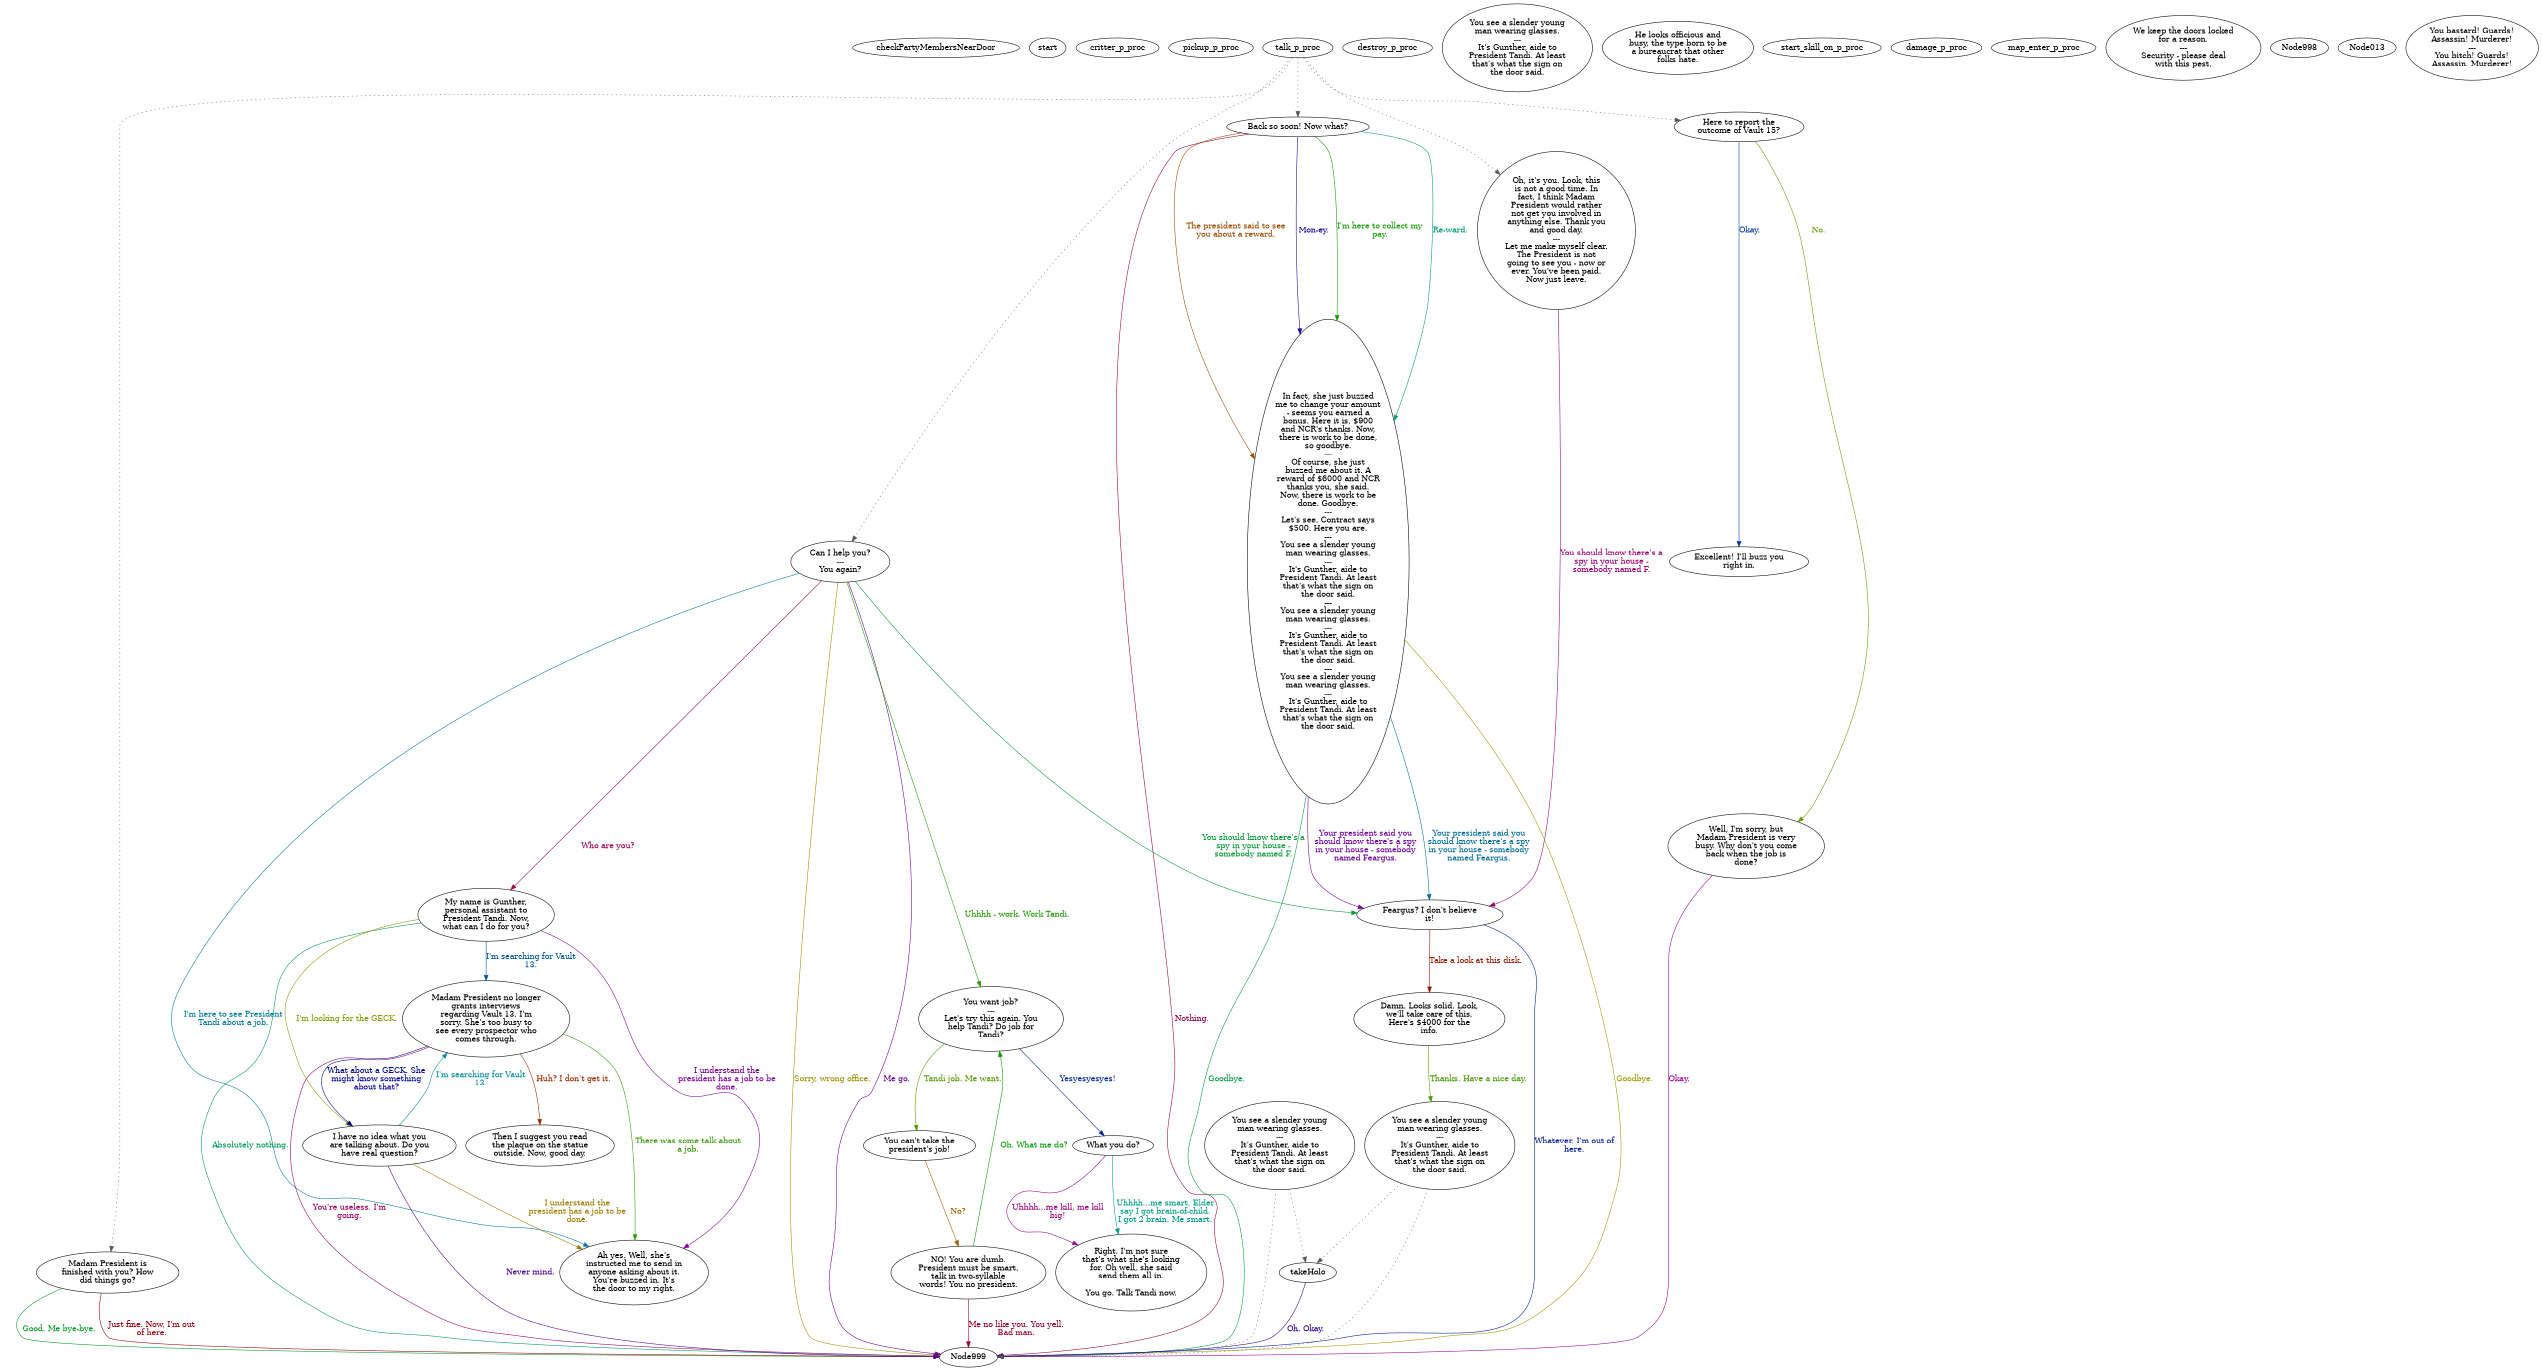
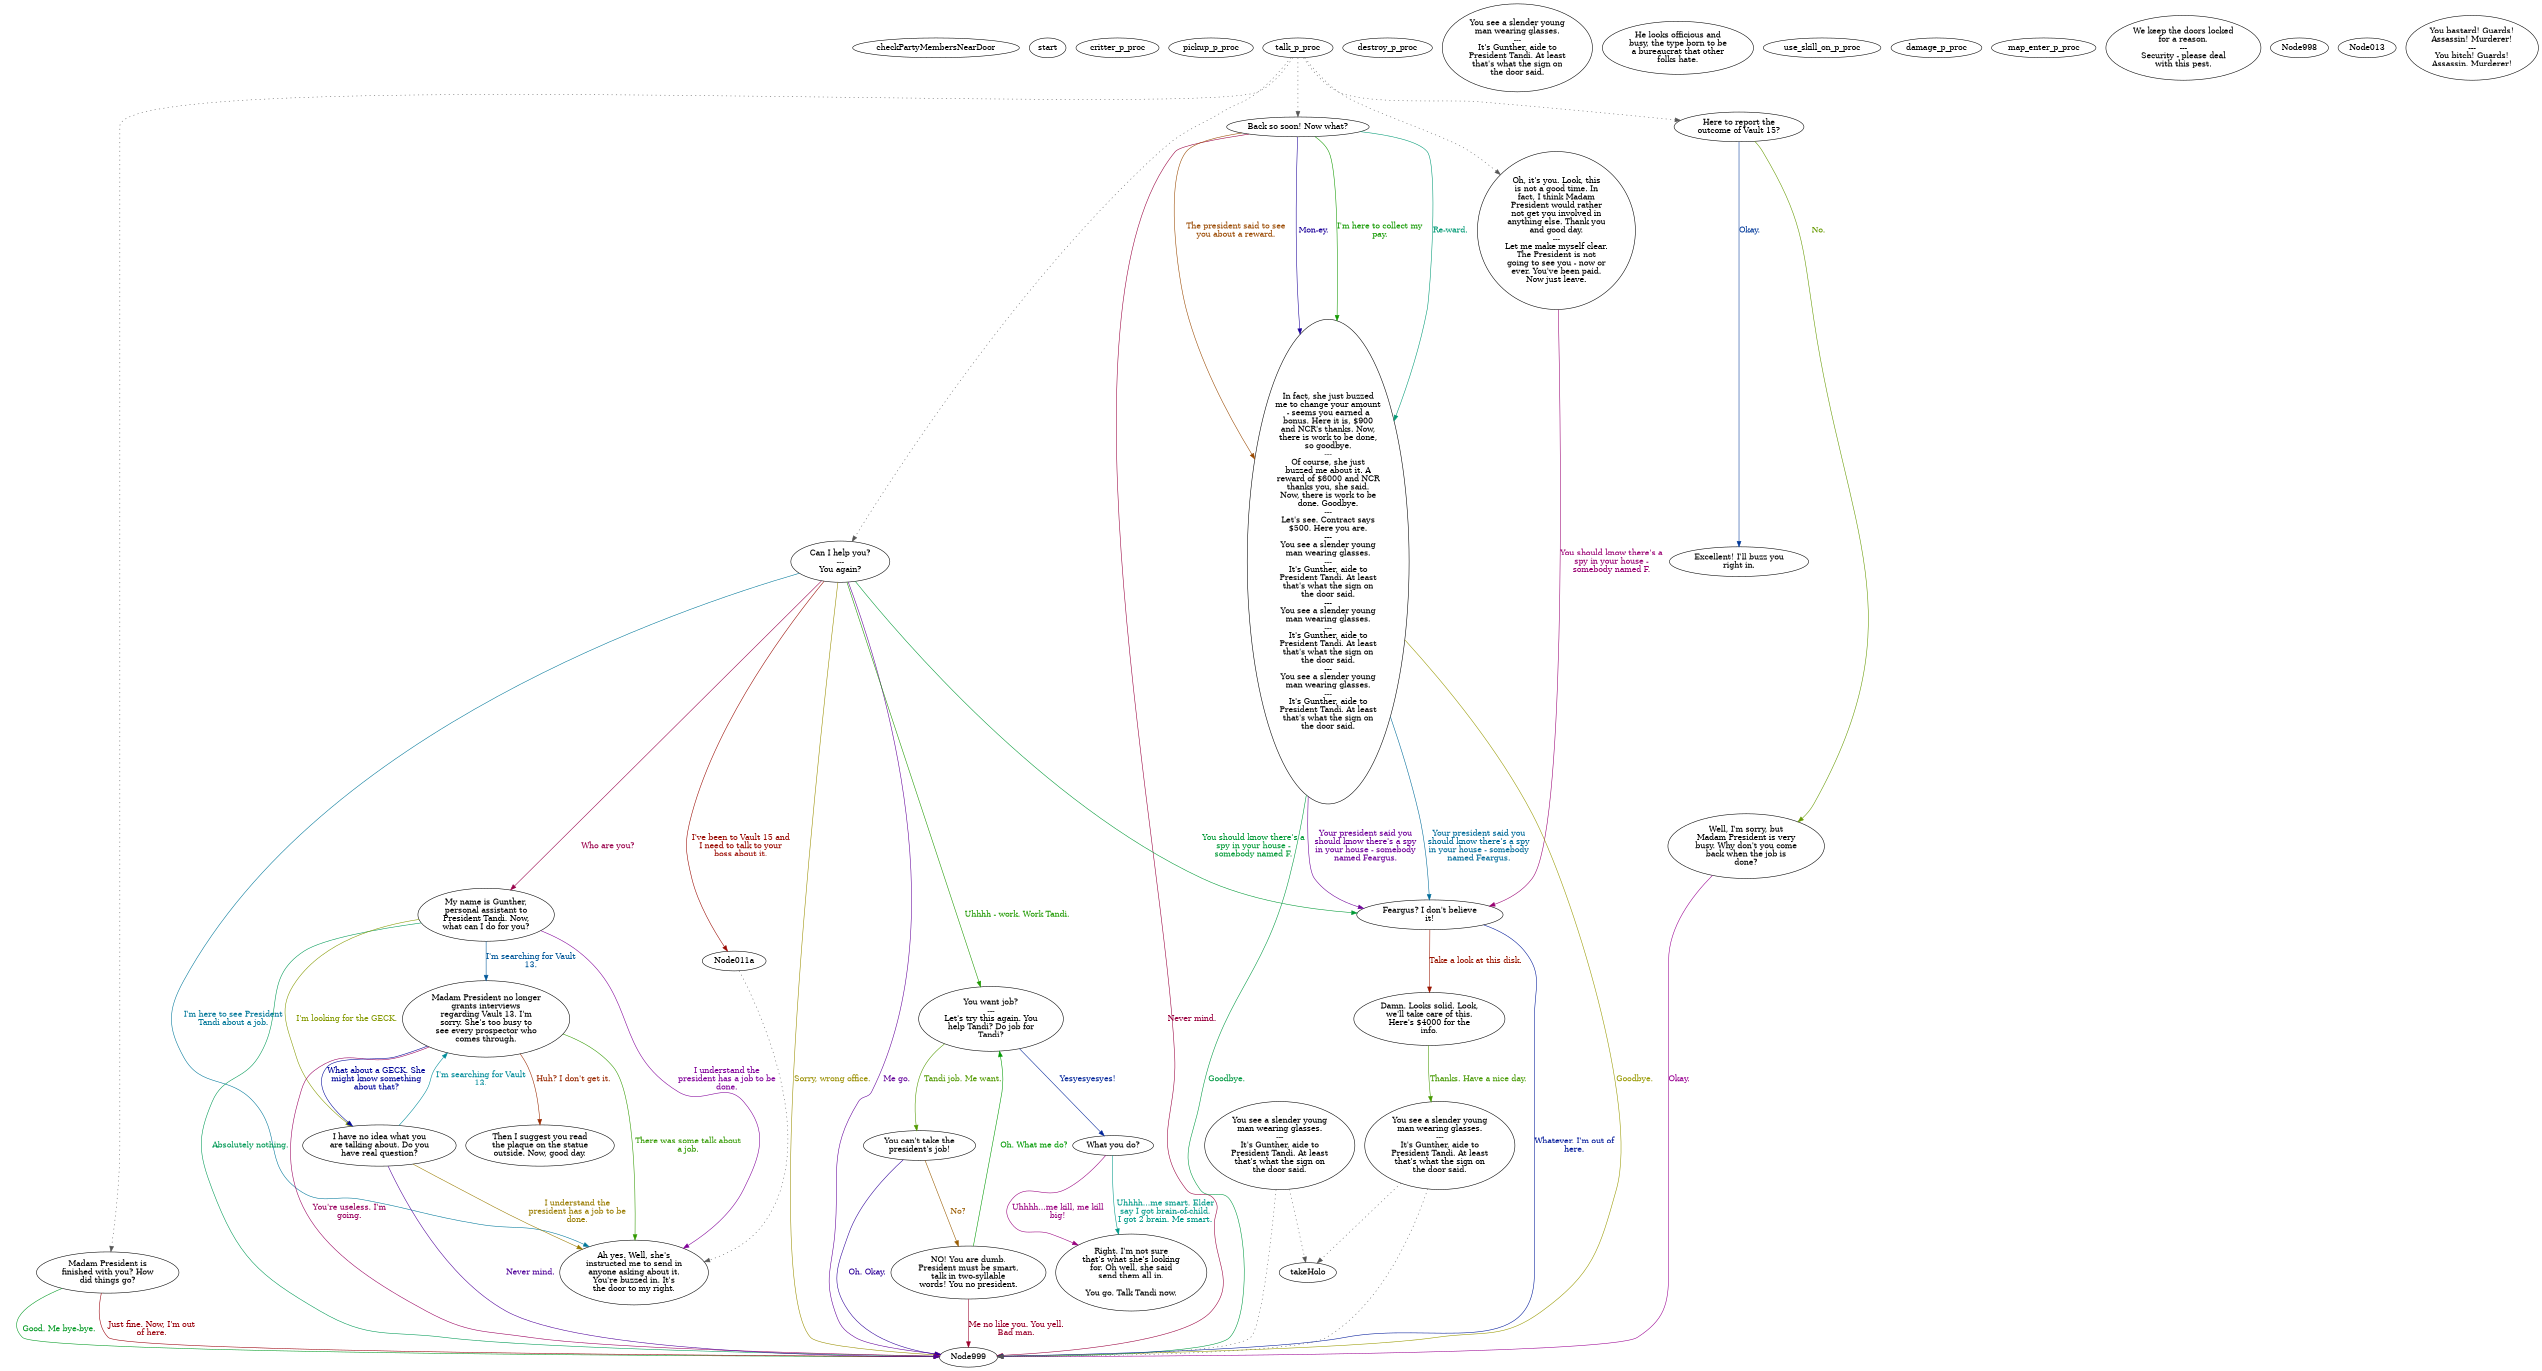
  digraph {
    node [color="#000000" fillcolor="#FFFFFF" style=filled]
    edge [color="#555555"]
    checkPartyMembersNearDoor
    start
    critter_p_proc
    pickup_p_proc
    n5 [label="Back so soon! Now what?"]
    talk_p_proc
    n7 [label="Madam President is\nfinished with you? How\ndid things go?"]
    n8 [label="Here to report the\noutcome of Vault 15?"]
    n9 [label="Oh, it's you. Look, this\nis not a good time. In\nfact, I think Madam\nPresident would rather\nnot get you involved in\nanything else. Thank you\nand good day.\n---\nLet me make myself clear.\nThe President is not\ngoing to see you - now or\never. You've been paid.\nNow just leave."]
    n10 [label="Can I help you?\n---\nYou again?"]
    Node999
    n12 [label="In fact, she just buzzed\nme to change your amount\n- seems you earned a\nbonus. Here it is, $900\nand NCR's thanks. Now,\nthere is work to be done,\nso goodbye.\n---\nOf course, she just\nbuzzed me about it. A\nreward of $6000 and NCR\nthanks you, she said.\nNow, there is work to be\ndone. Goodbye.\n---\nLet's see. Contract says\n$500. Here you are.\n---\nYou see a slender young\nman wearing glasses.\n---\nIt's Gunther, aide to\nPresident Tandi. At least\nthat's what the sign on\nthe door said.\n---\nYou see a slender young\nman wearing glasses.\n---\nIt's Gunther, aide to\nPresident Tandi. At least\nthat's what the sign on\nthe door said.\n---\nYou see a slender young\nman wearing glasses.\n---\nIt's Gunther, aide to\nPresident Tandi. At least\nthat's what the sign on\nthe door said."]
    n13 [label="Excellent! I'll buzz you\nright in."]
    n14 [label="Well, I'm sorry, but\nMadam President is very\nbusy. Why don't you come\nback when the job is\ndone?"]
    n15 [label="Feargus? I don't believe\nit!"]
    n16 [label="You want job?\n---\nLet's try this again. You\nhelp Tandi? Do job for\nTandi?"]
    n17 [label="My name is Gunther,\npersonal assistant to\nPresident Tandi. Now,\nwhat can I do for you?"]
    n18 [label="Ah yes. Well, she's\ninstructed me to send in\nanyone asking about it.\nYou're buzzed in. It's\nthe door to my right."]
+   Node011a
    n20 [label="Damn. Looks solid. Look,\nwe'll take care of this.\nHere's $4000 for the\ninfo."]
    n21 [label="What you do?"]
    n22 [label="You can't take the\npresident's job!"]
    n23 [label="Madam President no longer\ngrants interviews\nregarding Vault 13. I'm\nsorry. She's too busy to\nsee every prospector who\ncomes through."]
    n24 [label="I have no idea what you\nare talking about. Do you\nhave real question?"]
    destroy_p_proc
    n26 [label="You see a slender young\nman wearing glasses.\n---\nIt's Gunther, aide to\nPresident Tandi. At least\nthat's what the sign on\nthe door said."]
    n27 [label="He looks officious and\nbusy, the type born to be\na bureaucrat that other\nfolks hate."]
-   use_skill_on_p_proc [label=start_skill_on_p_proc]
+   use_skill_on_p_proc
    damage_p_proc
    map_enter_p_proc
    n31 [label="We keep the doors locked\nfor a reason.\n---\nSecurity - please deal\nwith this pest."]
    Node998
    n33 [label="Right. I'm not sure\nthat's what she's looking\nfor. Oh well, she said\nsend them all in.\n\nYou go. Talk Tandi now."]
    n34 [label="NO! You are dumb.\nPresident must be smart,\ntalk in two-syllable\nwords! You no president."]
    n35 [label="Then I suggest you read\nthe plaque on the statue\noutside. Now, good day."]
    n36 [label="You see a slender young\nman wearing glasses.\n---\nIt's Gunther, aide to\nPresident Tandi. At least\nthat's what the sign on\nthe door said."]
    Node013
    n38 [label="You bastard! Guards!\nAssassin! Murderer!\n---\nYou bitch! Guards!\nAssassin. Murderer!"]
    takeHolo
    n40 [label="You see a slender young\nman wearing glasses.\n---\nIt's Gunther, aide to\nPresident Tandi. At least\nthat's what the sign on\nthe door said."]
-   n5 -> Node999 [color="#99003E" fontcolor="#99003E" label="Nothing."]
+   n5 -> Node999 [color="#99003E" fontcolor="#99003E" label="Never mind."]
    n5 -> n12 [color="#009974" fontcolor="#009974" label="Re-ward."]
    n5 -> n12 [color="#994800" fontcolor="#994800" label="The president said to see\nyou about a reward."]
    n5 -> n12 [color="#1B0099" fontcolor="#1B0099" label="Mon-ey."]
    n5 -> n12 [color="#129900" fontcolor="#129900" label="I'm here to collect my\npay."]
    talk_p_proc -> n5 [style=dotted]
    talk_p_proc -> n7 [style=dotted]
    talk_p_proc -> n8 [style=dotted]
    talk_p_proc -> n9 [style=dotted]
    talk_p_proc -> n10 [style=dotted]
    n7 -> Node999 [color="#009921" fontcolor="#009921" label="Good. Me bye-bye."]
    n7 -> Node999 [color="#99000B" fontcolor="#99000B" label="Just fine. Now, I'm out\nof here."]
    n8 -> n13 [color="#003899" fontcolor="#003899" label="Okay."]
    n8 -> n14 [color="#659900" fontcolor="#659900" label="No."]
    n9 -> n15 [color="#990072" fontcolor="#990072" label="You should know there's a\nspy in your house -\nsomebody named F."]
    n10 -> Node999 [color="#998E00" fontcolor="#998E00" label="Sorry, wrong office."]
    n10 -> Node999 [color="#620099" fontcolor="#620099" label="Me go."]
    n10 -> n15 [color="#009935" fontcolor="#009935" label="You should know there's a\nspy in your house -\nsomebody named F."]
    n10 -> n16 [color="#1E9900" fontcolor="#1E9900" label="Uhhhh - work. Work Tandi."]
    n10 -> n17 [color="#99004A" fontcolor="#99004A" label="Who are you?"]
    n10 -> n18 [color="#007799" fontcolor="#007799" label="I'm here to see President\nTandi about a job."]
+   n10 -> Node011a [color="#990800" fontcolor="#990800" label="I've been to Vault 15 and\nI need to talk to your\nboss about it."]
    n12 -> Node999 [color="#989900" fontcolor="#989900" label="Goodbye."]
    n12 -> Node999 [color="#009941" fontcolor="#009941" label="Goodbye."]
    n12 -> n15 [color="#006B99" fontcolor="#006B99" label="Your president said you\nshould know there's a spy\nin your house - somebody\nnamed Feargus."]
    n12 -> n15 [color="#6E0099" fontcolor="#6E0099" label="Your president said you\nshould know there's a spy\nin your house - somebody\nnamed Feargus."]
    n14 -> Node999 [color="#990091" fontcolor="#990091" label="Okay."]
    n15 -> Node999 [color="#001899" fontcolor="#001899" label="Whatever. I'm out of\nhere."]
    n15 -> n20 [color="#991400" fontcolor="#991400" label="Take a look at this disk."]
    n16 -> n21 [color="#002499" fontcolor="#002499" label="Yesyesyesyes!"]
    n16 -> n22 [color="#519900" fontcolor="#519900" label="Tandi job. Me want."]
    n17 -> Node999 [color="#009955" fontcolor="#009955" label="Absolutely nothing."]
    n17 -> n18 [color="#810099" fontcolor="#810099" label="I understand the\npresident has a job to be\ndone."]
    n17 -> n23 [color="#005799" fontcolor="#005799" label="I'm searching for Vault\n13."]
    n17 -> n24 [color="#849900" fontcolor="#849900" label="I'm looking for the GECK."]
+   Node011a -> n18 [style=dotted]
    n20 -> n36 [color="#459900" fontcolor="#459900" label="Thanks. Have a nice day."]
    n21 -> n33 [color="#99007E" fontcolor="#99007E" label="Uhhhh...me kill, me kill\nbig!"]
    n21 -> n33 [color="#009988" fontcolor="#009988" label="Uhhhh...me smart. Elder\nsay I got brain-of-child.\nI got 2 brain. Me smart."]
-   takeHolo -> Node999 [color="#2E0099" fontcolor="#2E0099" label="Oh. Okay."]
+   n22 -> Node999 [color="#2E0099" fontcolor="#2E0099" label="Oh. Okay."]
    n22 -> n34 [color="#995B00" fontcolor="#995B00" label="No?"]
    n23 -> Node999 [color="#99005E" fontcolor="#99005E" label="You're useless. I'm\ngoing."]
    n23 -> n18 [color="#319900" fontcolor="#319900" label="There was some talk about\na job."]
    n23 -> n24 [color="#000599" fontcolor="#000599" label="What about a GECK. She\nmight know something\nabout that?"]
    n23 -> n35 [color="#992800" fontcolor="#992800" label="Huh? I don't get it."]
    n24 -> Node999 [color="#4E0099" fontcolor="#4E0099" label="Never mind."]
    n24 -> n18 [color="#997B00" fontcolor="#997B00" label="I understand the\npresident has a job to be\ndone."]
    n24 -> n23 [color="#008B99" fontcolor="#008B99" label="I'm searching for Vault\n13."]
    n34 -> Node999 [color="#99002B" fontcolor="#99002B" label="Me no like you. You yell.\nBad man."]
    n34 -> n16 [color="#009902" fontcolor="#009902" label="Oh. What me do?"]
    n36 -> Node999 [style=dotted]
    n36 -> takeHolo [style=dotted]
    n40 -> Node999 [style=dotted]
    n40 -> takeHolo [style=dotted]
  }
